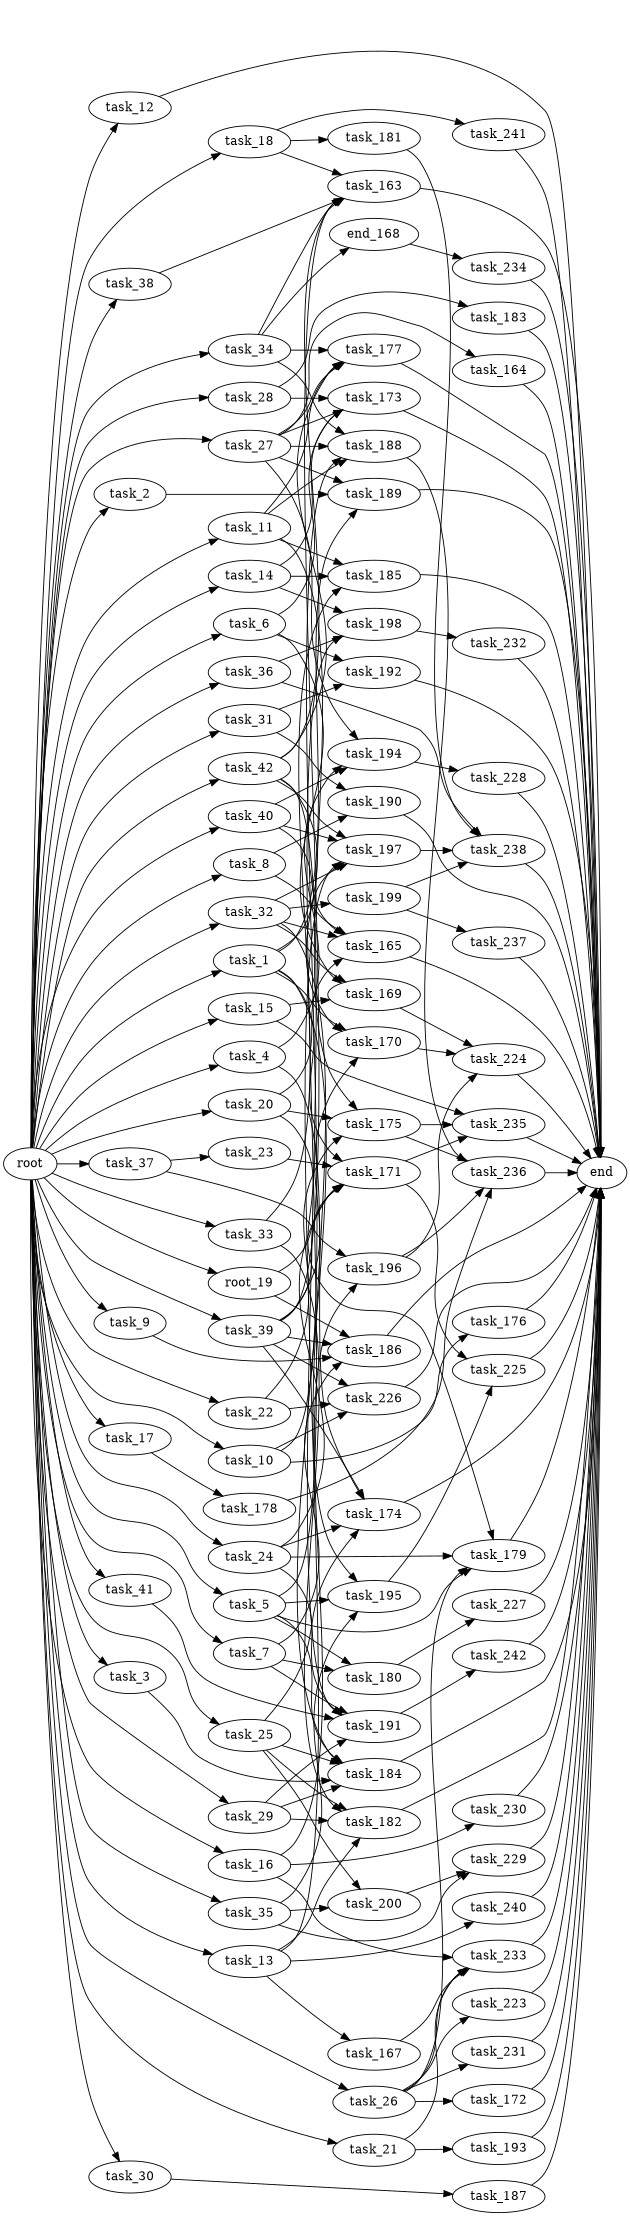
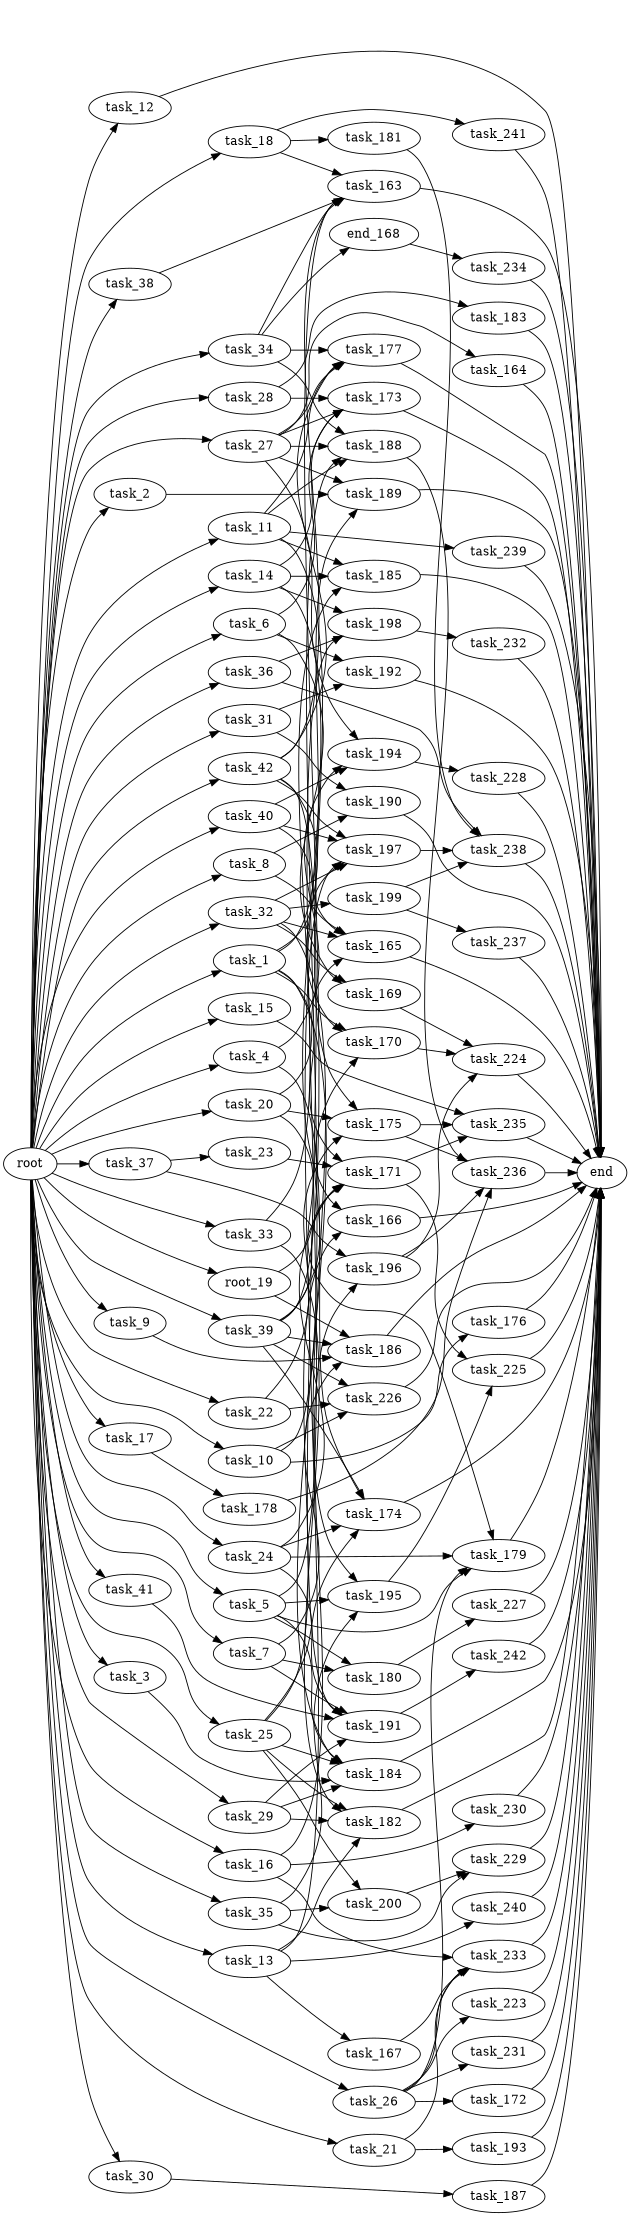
  digraph {
    rankdir=LR
    task_12
    end
    task_199
    task_237
    task_238
    task_36
    task_198
    task_232
    task_42
    task_177
    task_197
    task_170
    task_191
    task_163
    task_224
    task_242
    n17 [label=root_19]
    task_171
    task_186
    task_235
    task_225
    task_180
    task_227
    task_196
    task_236
    root
    task_10
    task_18
    task_4
    task_33
    task_8
    task_15
    task_5
    task_27
    task_14
    task_21
    task_38
    task_16
    task_7
    task_26
    task_30
    task_39
    task_17
    task_31
    task_2
    task_41
    task_35
    task_3
    task_40
    task_22
    task_25
    task_29
    task_28
    task_6
    task_32
    task_20
    task_9
    task_37
    task_1
    task_34
    task_13
    task_24
    task_11
    task_226
    task_176
    task_188
    task_241
    task_181
    task_194
    task_174
    task_182
    task_185
    task_165
    task_190
    task_169
    task_179
    task_184
    task_195
    task_189
    task_164
    task_173
+   task_166
    task_233
    task_193
    task_230
    task_172
    task_223
    task_231
    task_187
    task_178
    task_192
    task_229
    task_200
    task_175
    task_183
    task_23
    n97 [label=end_168]
    task_167
    task_240
+   task_239
    task_234
    task_228
    task_12 -> end
    task_199 -> task_237
    task_199 -> task_238
    task_237 -> end
    task_238 -> end
    task_36 -> task_238
    task_36 -> task_198
    task_198 -> task_232
    task_232 -> end
    task_42 -> task_177
    task_42 -> task_197
    task_42 -> task_170
    task_42 -> task_191
    task_42 -> task_163
    task_177 -> end
    task_197 -> task_238
    task_170 -> task_224
    task_191 -> task_242
    task_163 -> end
    task_224 -> end
    task_242 -> end
    n17 -> task_171
    n17 -> task_186
    task_171 -> task_235
    task_171 -> task_225
    task_186 -> end
    task_235 -> end
    task_225 -> end
    task_180 -> task_227
    task_227 -> end
    task_196 -> task_224
    task_196 -> task_236
    task_236 -> end
    root -> task_12
    root -> task_36
    root -> task_42
    root -> n17
    root -> task_10
    root -> task_18
    root -> task_4
    root -> task_33
    root -> task_8
    root -> task_15
    root -> task_5
    root -> task_27
    root -> task_14
    root -> task_21
    root -> task_38
    root -> task_16
    root -> task_7
    root -> task_26
    root -> task_30
    root -> task_39
    root -> task_17
    root -> task_31
    root -> task_2
    root -> task_41
    root -> task_35
    root -> task_3
    root -> task_40
    root -> task_22
    root -> task_25
    root -> task_29
    root -> task_28
    root -> task_6
    root -> task_32
    root -> task_20
    root -> task_9
    root -> task_37
    root -> task_1
    root -> task_34
    root -> task_13
    root -> task_24
    root -> task_11
    task_10 -> task_226
    task_10 -> task_176
    task_10 -> task_188
    task_18 -> task_163
    task_18 -> task_241
    task_18 -> task_181
    task_4 -> task_194
    task_4 -> task_174
    task_33 -> task_182
    task_33 -> task_185
    task_8 -> task_165
    task_8 -> task_190
    task_15 -> task_235
-   task_15 -> task_169
    task_5 -> task_198
    task_5 -> task_180
    task_5 -> task_179
    task_5 -> task_184
    task_5 -> task_195
    task_27 -> task_177
    task_27 -> task_188
    task_27 -> task_194
    task_27 -> task_189
    task_27 -> task_164
    task_27 -> task_173
    task_14 -> task_198
    task_14 -> task_185
    task_14 -> task_173
+   task_14 -> task_166
    task_21 -> task_233
    task_21 -> task_193
    task_38 -> task_163
    task_16 -> task_196
    task_16 -> task_233
    task_16 -> task_230
    task_7 -> task_191
    task_7 -> task_186
    task_7 -> task_180
    task_26 -> task_179
    task_26 -> task_233
    task_26 -> task_172
    task_26 -> task_223
    task_26 -> task_231
    task_30 -> task_187
    task_39 -> task_170
    task_39 -> task_163
    task_39 -> task_171
    task_39 -> task_186
    task_39 -> task_226
    task_39 -> task_174
    task_17 -> task_178
    task_31 -> task_190
    task_31 -> task_192
    task_2 -> task_189
    task_41 -> task_191
    task_35 -> task_195
    task_35 -> task_229
    task_35 -> task_200
    task_3 -> task_184
    task_40 -> task_197
    task_40 -> task_194
    task_40 -> task_165
    task_22 -> task_226
    task_22 -> task_175
    task_25 -> task_174
    task_25 -> task_182
    task_25 -> task_184
+   task_25 -> task_166
    task_25 -> task_200
    task_29 -> task_191
    task_29 -> task_182
    task_29 -> task_184
    task_28 -> task_173
    task_28 -> task_183
    task_6 -> task_169
    task_6 -> task_173
    task_6 -> task_192
    task_32 -> task_199
    task_32 -> task_197
    task_32 -> task_165
    task_32 -> task_169
    task_32 -> task_195
    task_20 -> task_165
    task_20 -> task_179
    task_20 -> task_175
    task_9 -> task_186
    task_37 -> task_196
    task_37 -> task_23
    task_1 -> task_197
    task_1 -> task_170
    task_1 -> task_171
    task_1 -> task_184
    task_1 -> task_189
    task_34 -> task_177
    task_34 -> task_163
    task_34 -> task_188
    task_34 -> n97
    task_13 -> task_197
    task_13 -> task_182
    task_13 -> task_167
    task_13 -> task_240
    task_24 -> task_191
    task_24 -> task_171
    task_24 -> task_174
    task_24 -> task_179
    task_11 -> task_177
    task_11 -> task_188
    task_11 -> task_185
    task_11 -> task_175
+   task_11 -> task_239
    task_226 -> end
    task_176 -> end
    task_188 -> task_236
    task_241 -> end
    task_181 -> task_238
    task_194 -> task_228
    task_174 -> end
    task_182 -> end
    task_185 -> end
    task_165 -> end
    task_190 -> end
    task_169 -> task_224
    task_179 -> end
    task_184 -> end
    task_195 -> task_225
    task_189 -> end
    task_164 -> end
    task_173 -> end
+   task_166 -> end
    task_233 -> end
    task_193 -> end
    task_230 -> end
    task_172 -> end
    task_223 -> end
    task_231 -> end
    task_187 -> end
    task_178 -> task_236
    task_192 -> end
    task_229 -> end
    task_200 -> task_229
    task_175 -> task_235
    task_175 -> task_236
    task_183 -> end
    task_23 -> task_171
    n97 -> task_234
    task_167 -> task_233
    task_240 -> end
+   task_239 -> end
    task_234 -> end
    task_228 -> end
  }
